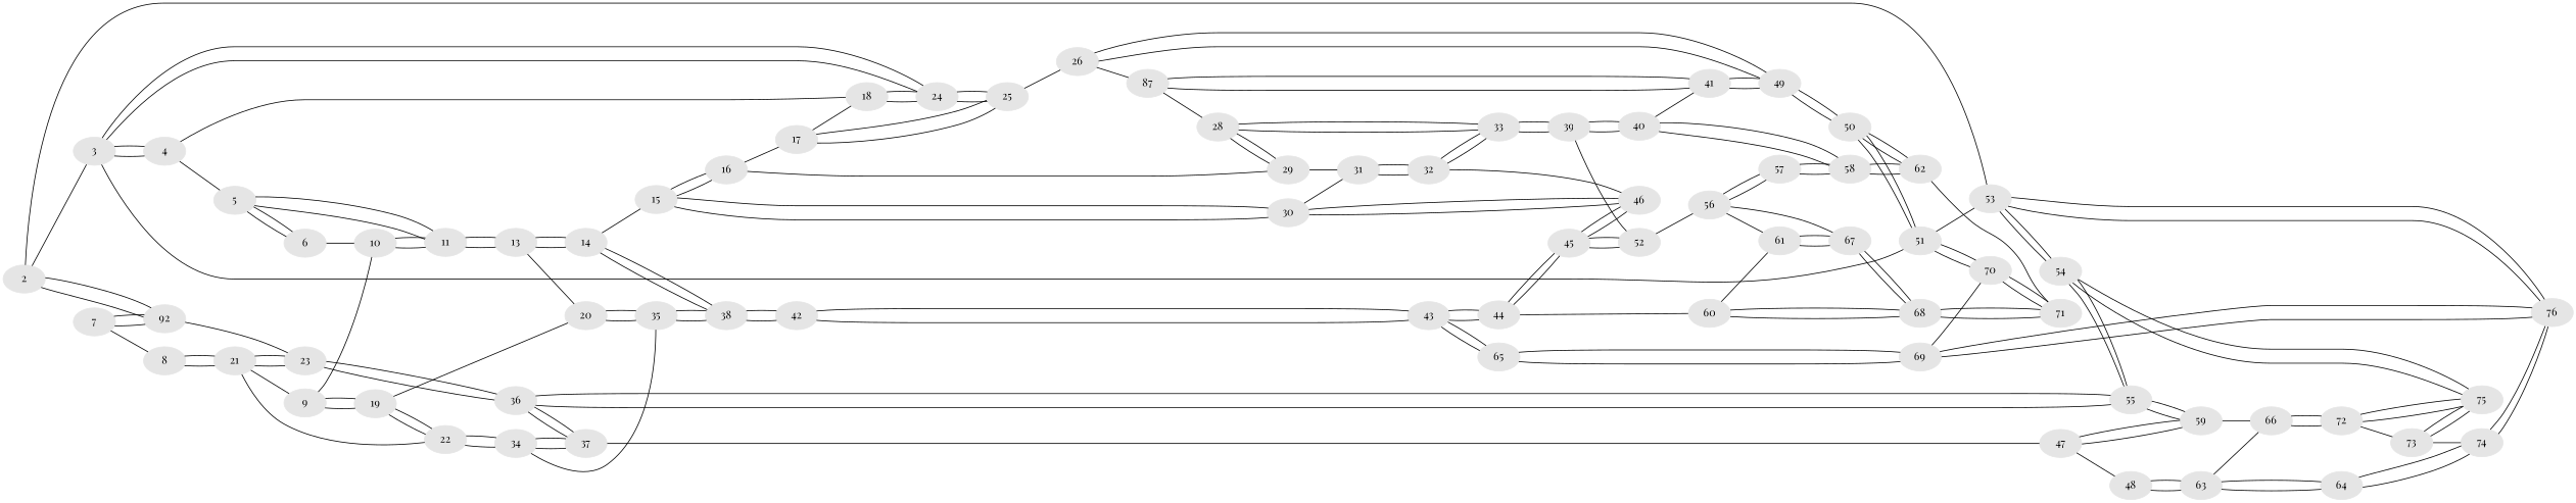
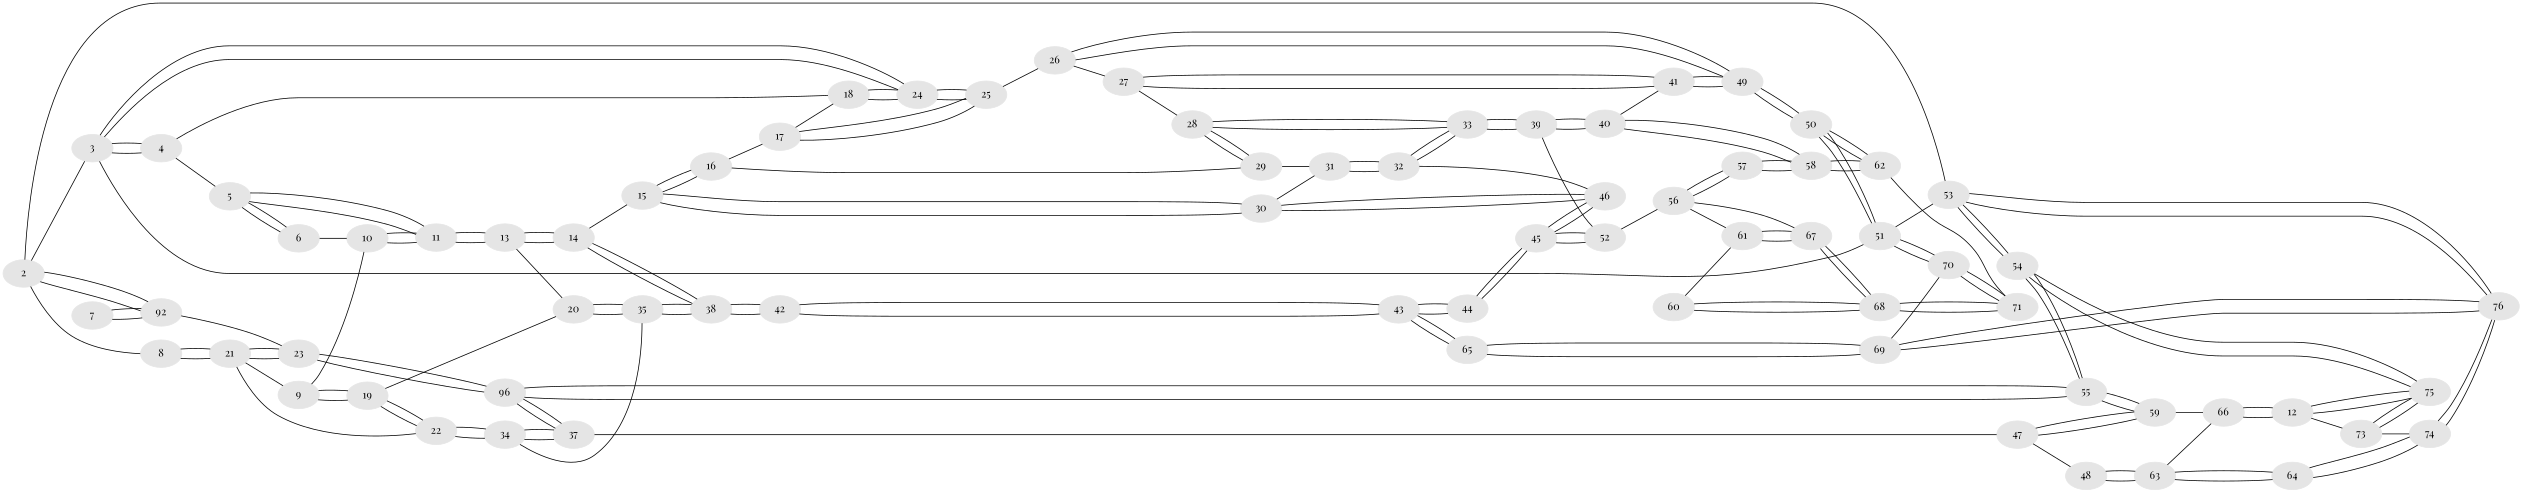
  graph {
    fontname="Playfair Display"
    rankdir=LR
    node [color=gray90 fontname="Playfair Display" style=filled]
    edge [fontname="Playfair Display"]
    2
    3
    n3 [label=92]
    53
    7
    8
    4
    24
    51
    23
    54
    76
    5
    18
    25
    70
    6
    11
    10
    13
    21
    9
    19
    22
    20
    14
-   36
+   36 [label=96]
    15
    38
    35
    16
    30
    42
    17
    29
    31
    46
    26
    34
    37
    55
-   27 [label=87]
+   27
    49
    28
    41
    50
    33
    39
    32
    40
    52
    47
    59
    48
    43
    58
    56
    62
    44
    65
    63
    45
    60
    69
    61
    68
    66
    64
    71
    57
    67
    75
-   72
+   72 [label=12]
    74
    73
    2 -- 3
    2 -- n3
    2 -- n3
    2 -- 53
    3 -- 4
    3 -- 4
    3 -- 24
    3 -- 24
    3 -- 51
    n3 -- 23
    53 -- 54
    53 -- 54
    53 -- 76
    53 -- 76
    7 -- n3
    7 -- n3
-   7 -- 8
+   2 -- 8
    8 -- 21
    8 -- 21
    4 -- 5
    4 -- 18
    24 -- 25
    24 -- 25
    51 -- 53
    51 -- 70
    51 -- 70
    23 -- 36
    23 -- 36
    54 -- 55
    54 -- 55
    54 -- 75
    54 -- 75
    5 -- 6
    5 -- 6
    5 -- 11
    5 -- 11
    18 -- 24
    18 -- 24
    25 -- 26
    70 -- 71
    70 -- 71
    6 -- 10
    11 -- 13
    11 -- 13
    10 -- 11
    10 -- 11
    13 -- 20
    13 -- 14
    13 -- 14
    21 -- 23
    21 -- 23
    21 -- 9
    21 -- 22
    9 -- 10
    9 -- 19
    9 -- 19
    19 -- 22
    19 -- 22
    19 -- 20
    22 -- 34
    22 -- 34
    20 -- 35
    20 -- 35
    14 -- 15
    14 -- 38
    14 -- 38
    36 -- 37
    36 -- 37
    36 -- 55
    36 -- 55
    15 -- 16
    15 -- 16
    15 -- 30
    15 -- 30
    38 -- 42
    38 -- 42
    35 -- 38
    35 -- 38
    16 -- 17
    16 -- 29
    30 -- 31
    30 -- 46
    30 -- 46
    42 -- 43
    42 -- 43
    17 -- 18
    17 -- 25
    17 -- 25
    29 -- 31
    31 -- 32
    31 -- 32
    26 -- 27
    26 -- 49
    26 -- 49
    34 -- 35
    34 -- 37
    34 -- 37
    37 -- 47
    55 -- 59
    55 -- 59
    27 -- 28
    27 -- 41
    27 -- 41
    49 -- 50
    49 -- 50
    28 -- 29
    28 -- 29
    28 -- 33
    28 -- 33
    41 -- 49
    41 -- 49
    50 -- 51
    50 -- 51
    50 -- 62
    50 -- 62
    33 -- 39
    33 -- 39
    39 -- 40
    39 -- 40
    39 -- 52
    32 -- 46
    32 -- 33
    32 -- 33
    40 -- 41
    40 -- 58
    40 -- 58
    52 -- 56
    47 -- 59
    47 -- 59
    47 -- 48
    59 -- 66
    48 -- 63
    48 -- 63
    43 -- 44
    43 -- 44
    43 -- 65
    43 -- 65
    58 -- 62
    58 -- 62
    56 -- 61
    56 -- 57
    56 -- 57
    56 -- 67
    62 -- 71
    44 -- 45
    44 -- 45
-   44 -- 60
    65 -- 69
    65 -- 69
    63 -- 66
    63 -- 64
    63 -- 64
    45 -- 46
    45 -- 46
    45 -- 52
    45 -- 52
    60 -- 61
    60 -- 68
    60 -- 68
    69 -- 76
    69 -- 76
    69 -- 70
    61 -- 67
    61 -- 67
    68 -- 71
    68 -- 71
    66 -- 72
    66 -- 72
    64 -- 74
    64 -- 74
    57 -- 58
    57 -- 58
    67 -- 68
    67 -- 68
    72 -- 75
    72 -- 75
    72 -- 73
    74 -- 76
    74 -- 76
    73 -- 75
    73 -- 75
    73 -- 74
  }
